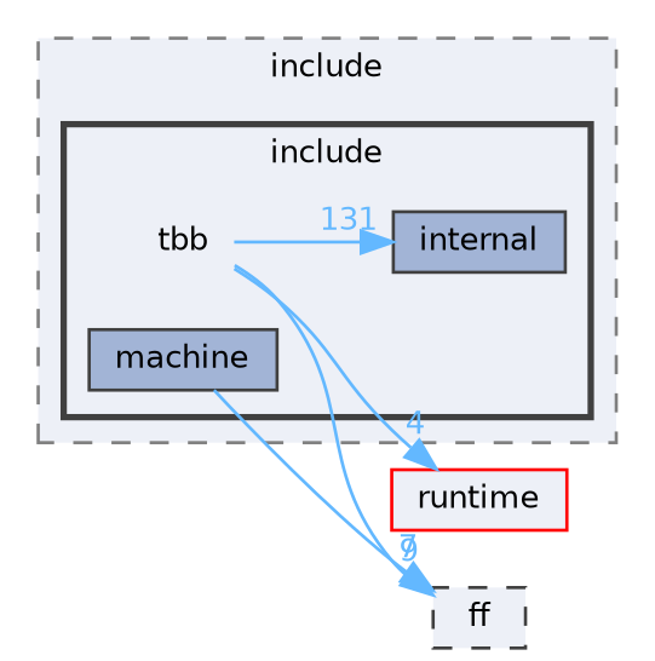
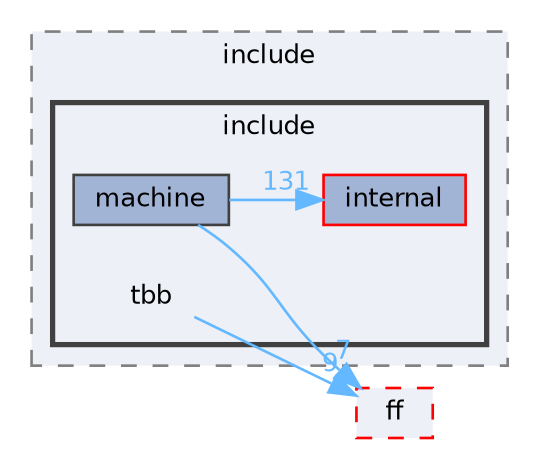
  digraph {
    compound=true
    rankdir=LR
    node [fontname=Helvetica fontsize=10 shape=box color=grey25 fillcolor="#a2b4d6" style=filled]
    edge [color=steelblue1 fontcolor=steelblue1 fontname=Helvetica fontsize=10 labeldistance=1.5 labelfontname=Helvetica labelfontsize=10]
    n1 [height=0.2 label=tbb shape=plaintext width=0.4 color="" fillcolor="" style=""]
-   n2 [height=0.2 label=internal width=0.4]
+   n2 [color=red height=0.2 label=internal width=0.4]
    n3 [height=0.2 label=machine width=0.4]
-   n4 [fillcolor="#edf0f7" height=0.2 label=ff style="filled,dashed" width=0.4]
-   n5 [color=red fillcolor="#edf0f7" height=0.2 label=runtime width=0.4]
+   n4 [color=red fillcolor="#edf0f7" height=0.2 label=ff style="filled,dashed" width=0.4]
    subgraph cluster_1 {
      bgcolor="#edf0f7"
      fontname=Helvetica
      fontsize=10
      label=include
      pencolor=grey50
      style="filled,dashed"
      subgraph cluster_2 {
        bgcolor="#edf0f7"
        fontname=Helvetica
        fontsize=10
        label=include
        pencolor=grey25
        style="filled,bold"
        n1
        n2
        n3
      }
    }
-   n1 -> n2 [headlabel=131]
+   n3 -> n2 [headlabel=131]
    n1 -> n4 [headlabel=9]
-   n1 -> n5 [headlabel=4]
    n3 -> n4 [headlabel=7]
  }
